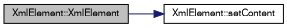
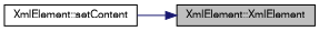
  digraph {
    rankdir=LR
    node [color=black fontname=FreeSans fontsize=10 shape=record style=filled]
    n1 [fillcolor=grey75 fontcolor=black height=0.2 label="XmlElement::XmlElement" width=0.4]
    n2 [fillcolor=white height=0.2 label="XmlElement::setContent" width=0.4]
-   n1 -> n2 [color=midnightblue fontname=FreeSans fontsize=10 labelfontname=FreeSans labelfontsize=10 style=solid]
+   n2 -> n1 [color=midnightblue fontname=FreeSans fontsize=10 labelfontname=FreeSans labelfontsize=10 style=solid]
  }
